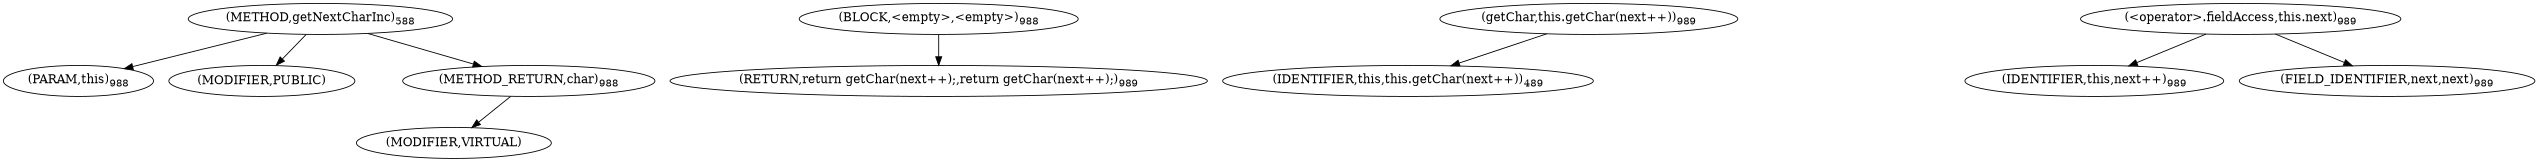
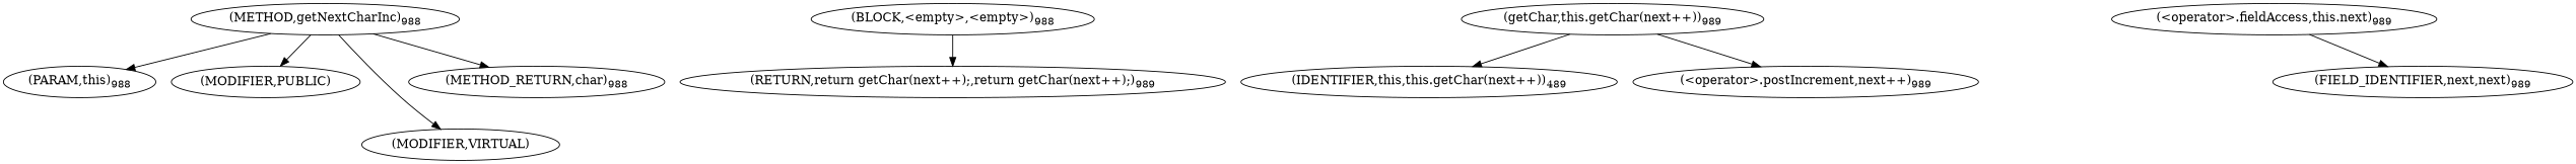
  digraph {
-   n1 [label=<(METHOD,getNextCharInc)<SUB>588</SUB>>]
+   n1 [label=<(METHOD,getNextCharInc)<SUB>988</SUB>>]
    n2 [label=<(PARAM,this)<SUB>988</SUB>>]
    n3 [label=<(MODIFIER,PUBLIC)>]
    n4 [label=<(MODIFIER,VIRTUAL)>]
    n5 [label=<(METHOD_RETURN,char)<SUB>988</SUB>>]
    n6 [label=<(BLOCK,&lt;empty&gt;,&lt;empty&gt;)<SUB>988</SUB>>]
    n7 [label=<(RETURN,return getChar(next++);,return getChar(next++);)<SUB>989</SUB>>]
    n8 [label=<(getChar,this.getChar(next++))<SUB>989</SUB>>]
    n9 [label=<(IDENTIFIER,this,this.getChar(next++))<SUB>489</SUB>>]
+   n10 [label=<(&lt;operator&gt;.postIncrement,next++)<SUB>989</SUB>>]
    n11 [label=<(&lt;operator&gt;.fieldAccess,this.next)<SUB>989</SUB>>]
-   n12 [label=<(IDENTIFIER,this,next++)<SUB>989</SUB>>]
    n13 [label=<(FIELD_IDENTIFIER,next,next)<SUB>989</SUB>>]
    n1 -> n2
    n1 -> n3
-   n5 -> n4
+   n1 -> n4
    n1 -> n5
    n6 -> n7
    n8 -> n9
-   n11 -> n12
+   n8 -> n10
    n11 -> n13
  }
